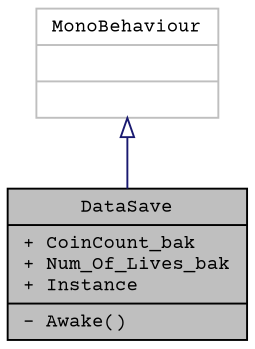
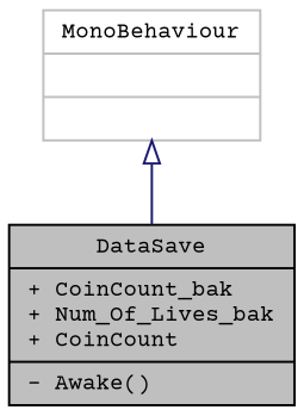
  digraph {
    fontname="Courier Prime"
    node [fontname="Courier Prime" fontsize=10 shape=record style=filled]
-   n1 [color=black fillcolor=grey75 fontcolor=black height=0.2 label="{DataSave\n|+ CoinCount_bak\l+ Num_Of_Lives_bak\l+ Instance\l|- Awake()\l}" width=0.4]
+   n1 [color=black fillcolor=grey75 fontcolor=black height=0.2 label="{DataSave\n|+ CoinCount_bak\l+ Num_Of_Lives_bak\l+ CoinCount\l|- Awake()\l}" width=0.4]
    n2 [color=grey75 fillcolor=white height=0.2 label="{MonoBehaviour\n||}" width=0.4]
    n2 -> n1 [arrowtail=onormal color=midnightblue dir=back fontname="Courier Prime" fontsize=10 labelfontname=Helvetica labelfontsize=10 style=solid]
  }
